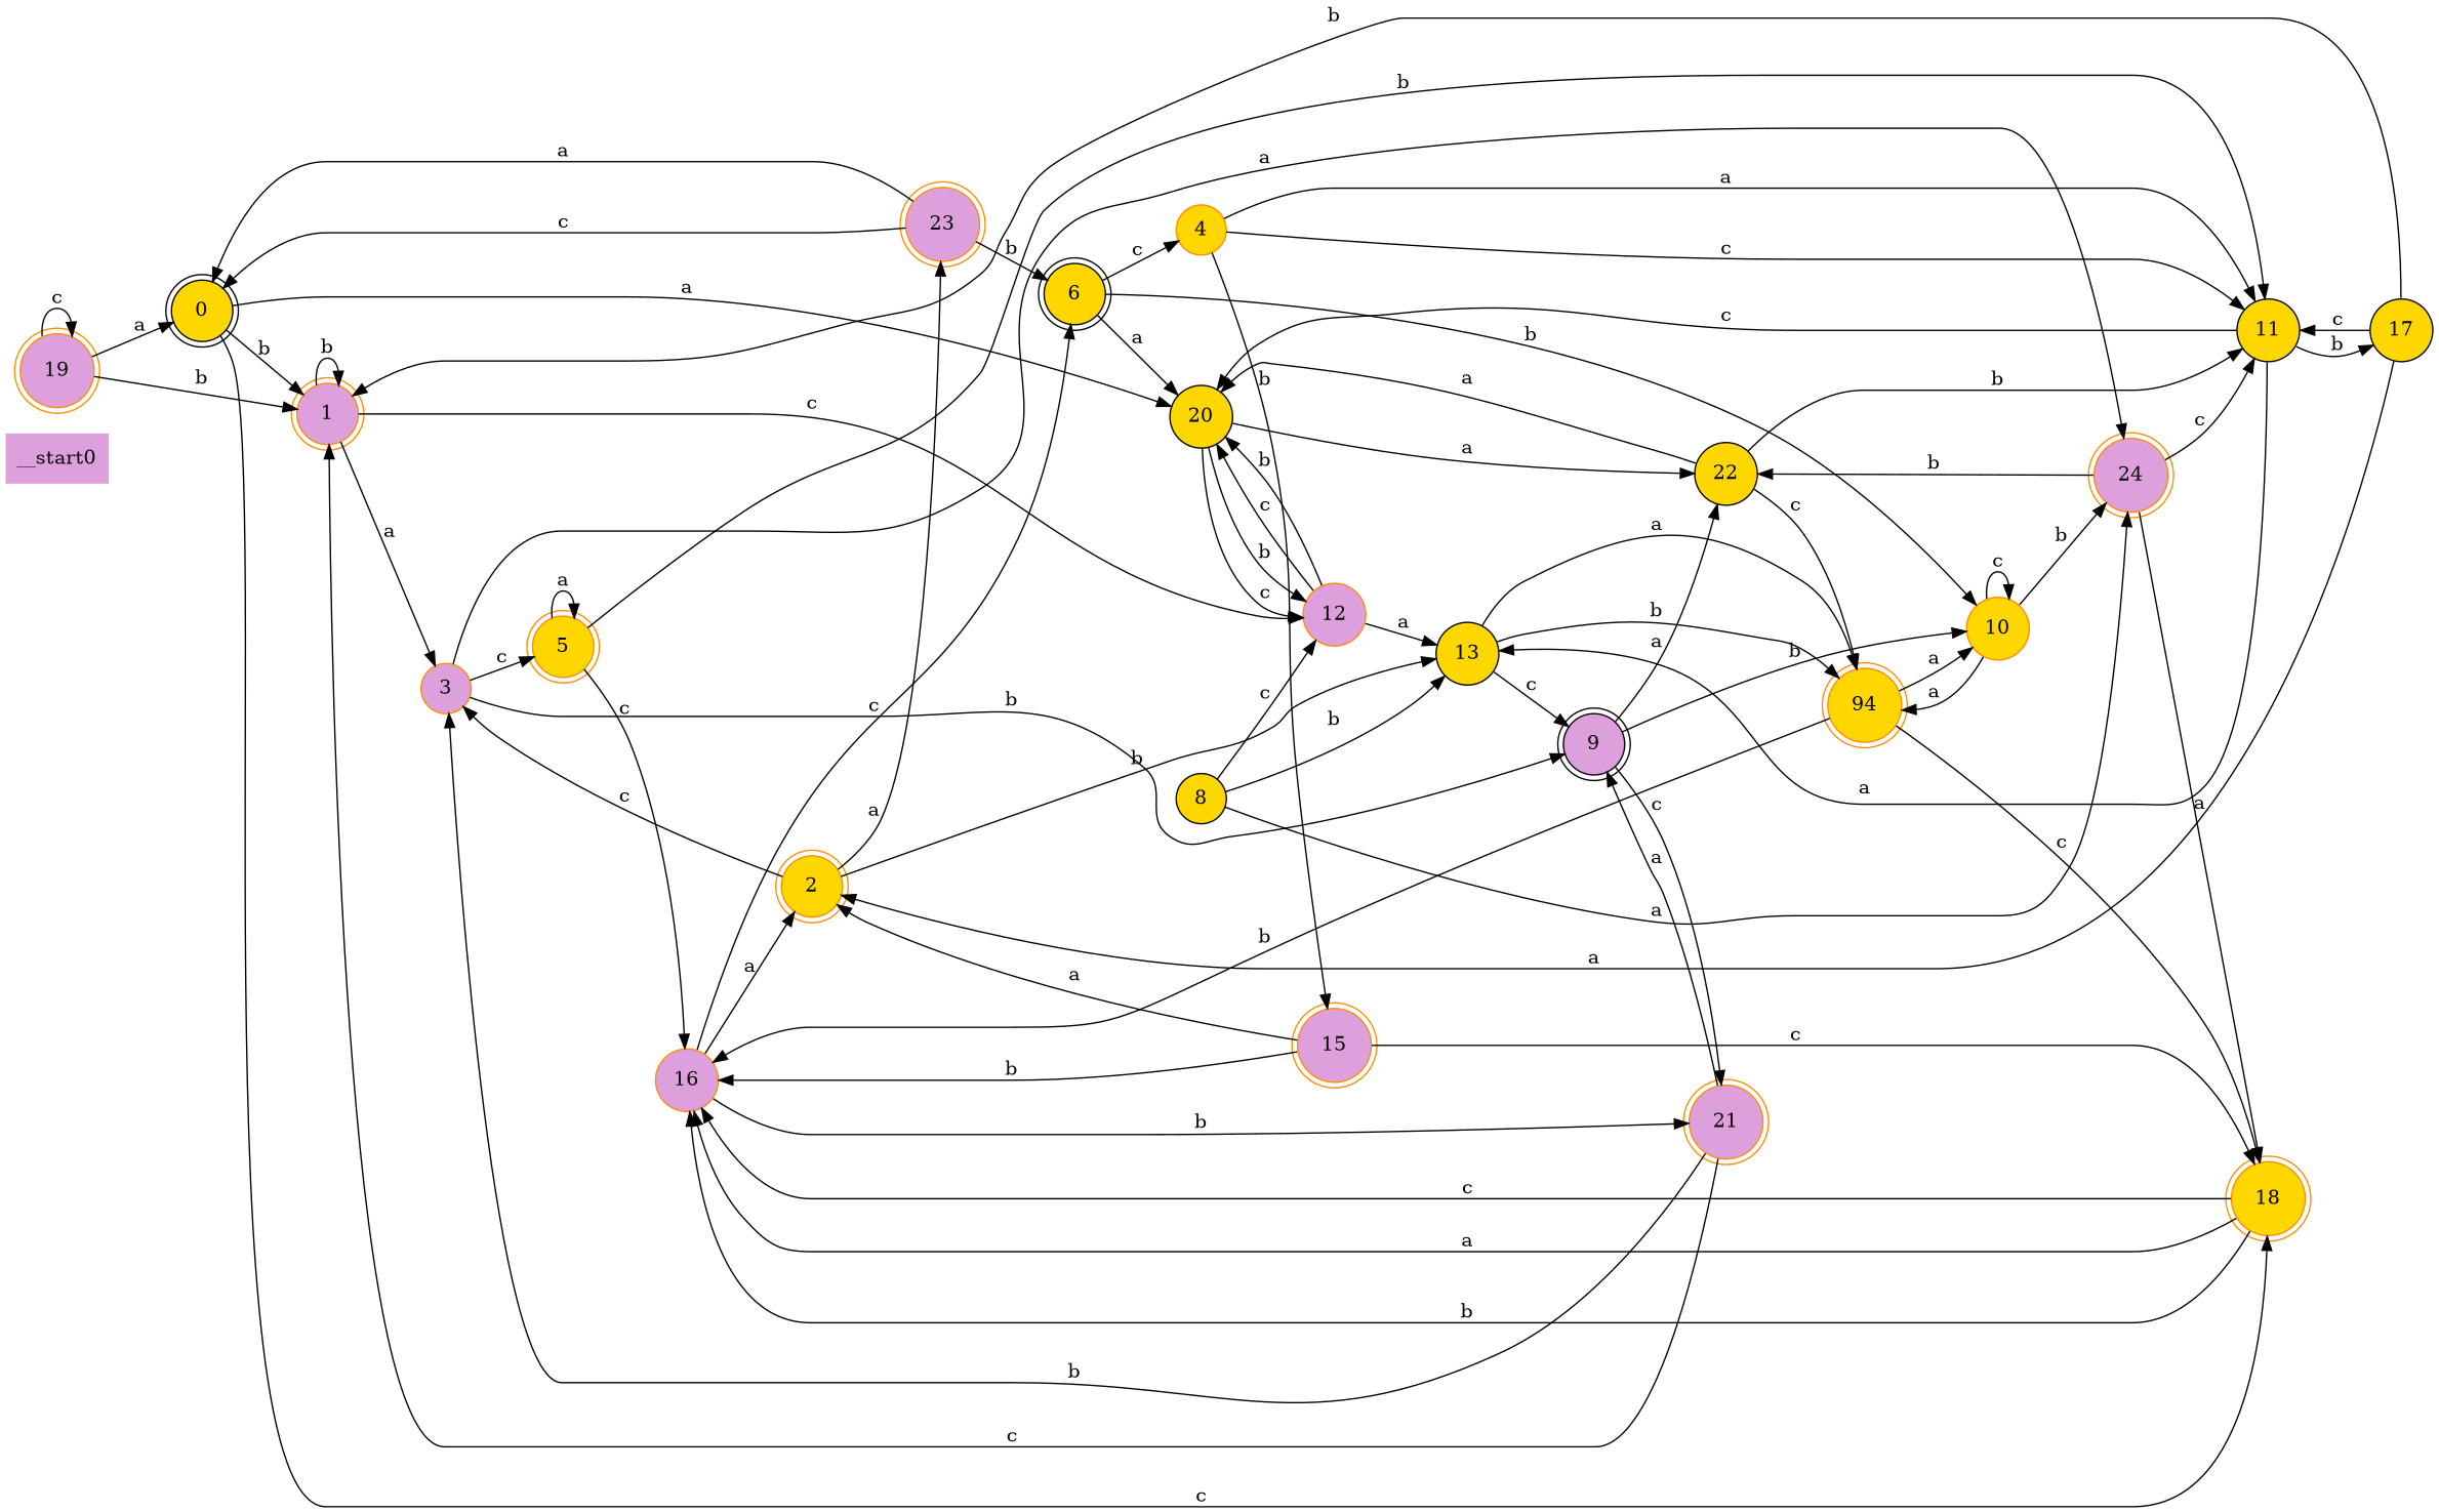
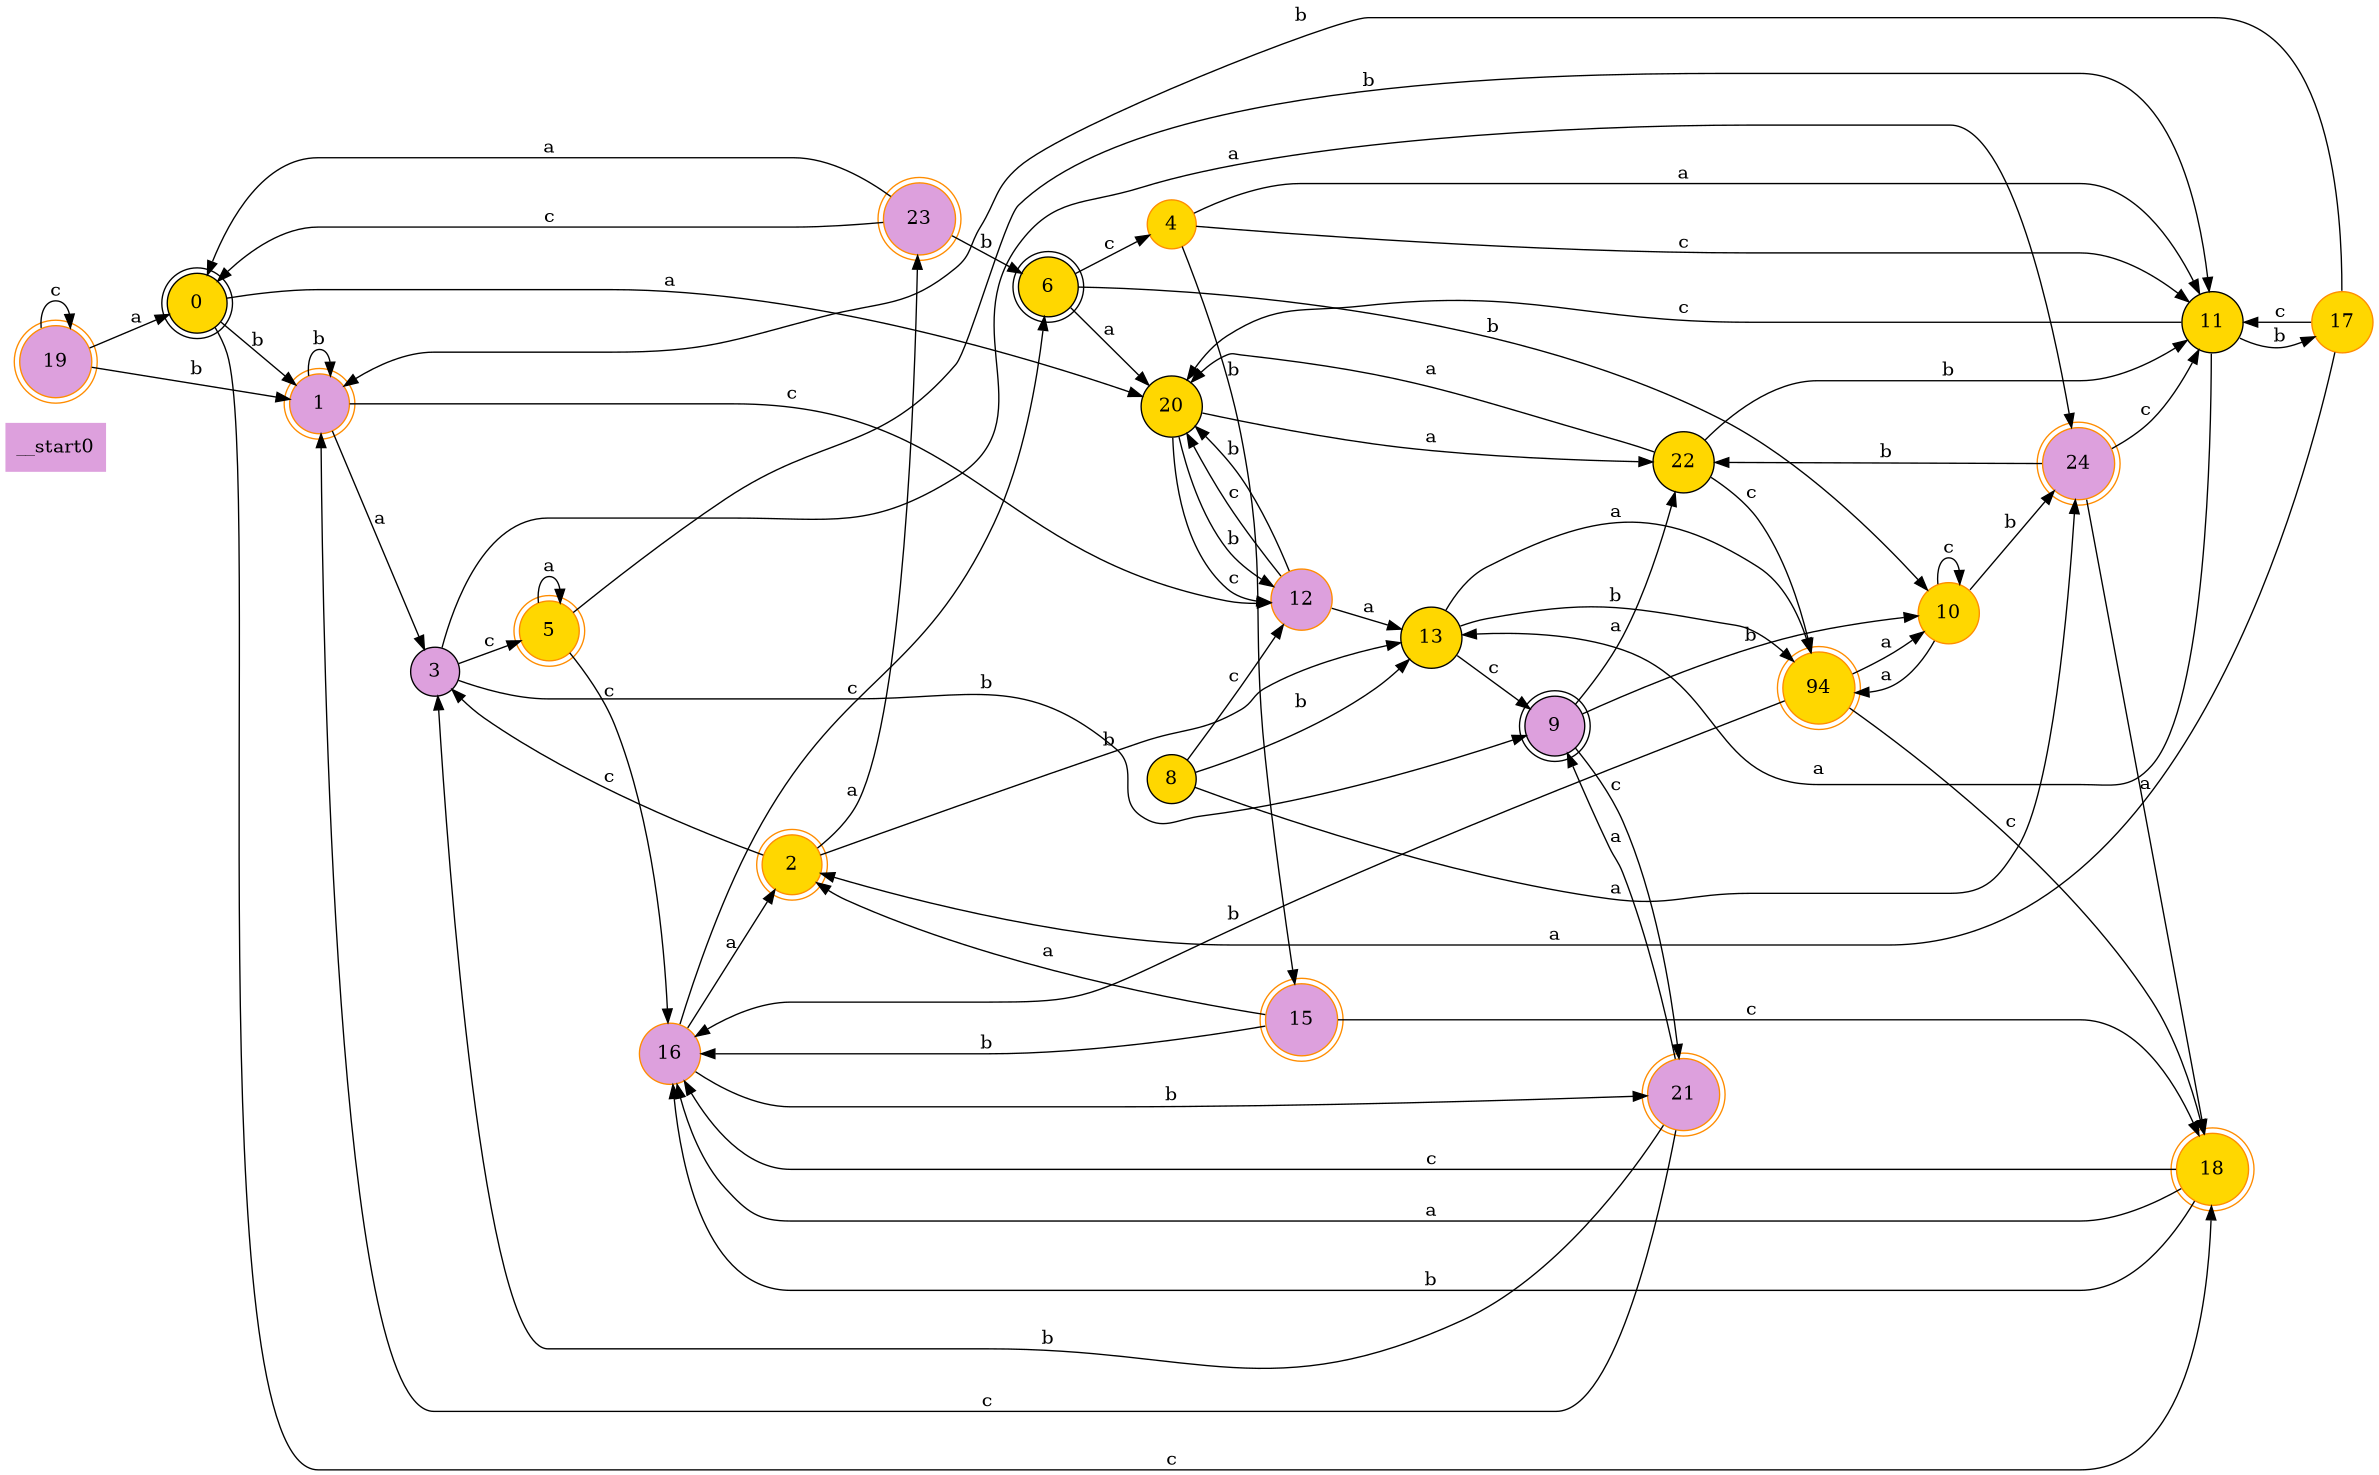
  digraph {
    fontname="DejaVu Serif"
    rankdir=LR
    node [color=darkorange fillcolor=gold fontname="DejaVu Serif" shape=doublecircle style="rounded,filled"]
    edge [fontname="DejaVu Serif"]
    __start0 [fillcolor=plum shape=none style=filled]
    n2 [color=black label=0]
    n3 [fillcolor=plum label=1]
    n4 [label=18]
    n5 [color=black label=20 shape=circle style=filled]
-   n6 [fillcolor=plum label=3 shape=circle style=filled]
+   n6 [color=black fillcolor=plum label=3 shape=circle style=filled]
    n7 [fillcolor=plum label=12 shape=circle style=filled]
    n8 [fillcolor=plum label=16 shape=circle style=filled]
    n9 [color=black label=22 shape=circle style=filled]
    n10 [label=5]
    n11 [color=black fillcolor=plum label=9]
    n12 [fillcolor=plum label=24]
    n13 [color=black label=13 shape=circle style=filled]
    n14 [label=2]
    n15 [fillcolor=plum label=23]
    n16 [label=94]
    n17 [color=black label=6]
    n18 [color=black label=11 shape=circle style=filled]
    n19 [label=10 shape=circle style=filled]
    n20 [fillcolor=plum label=21]
    n21 [label=4 shape=circle style=filled]
    n22 [fillcolor=plum label=15]
-   n23 [color=black label=17 shape=circle style=filled]
+   n23 [label=17 shape=circle style=filled]
    n24 [color=black label=8 shape=circle style=filled]
    n25 [fillcolor=plum label=19]
    n2 -> n3 [label=b]
    n2 -> n4 [label=c]
    n2 -> n5 [label=a]
    n3 -> n3 [label=b]
    n3 -> n6 [label=a]
    n3 -> n7 [label=c]
    n4 -> n8 [label=a]
    n4 -> n8 [label=b]
    n4 -> n8 [label=c]
    n5 -> n7 [label=b]
    n5 -> n7 [label=c]
    n5 -> n9 [label=a]
    n6 -> n10 [label=c]
    n6 -> n11 [label=b]
    n6 -> n12 [label=a]
    n7 -> n5 [label=b]
    n7 -> n5 [label=c]
    n7 -> n13 [label=a]
    n8 -> n14 [label=a]
    n8 -> n17 [label=c]
    n8 -> n20 [label=b]
    n9 -> n5 [label=a]
    n9 -> n16 [label=c]
    n9 -> n18 [label=b]
    n10 -> n8 [label=c]
    n10 -> n10 [label=a]
    n10 -> n18 [label=b]
    n11 -> n9 [label=a]
    n11 -> n19 [label=b]
    n11 -> n20 [label=c]
    n12 -> n4 [label=a]
    n12 -> n9 [label=b]
    n12 -> n18 [label=c]
    n13 -> n11 [label=c]
    n13 -> n16 [label=a]
    n13 -> n16 [label=b]
    n14 -> n6 [label=c]
    n14 -> n13 [label=b]
    n14 -> n15 [label=a]
    n15 -> n2 [label=a]
    n15 -> n2 [label=c]
    n15 -> n17 [label=b]
    n16 -> n4 [label=c]
    n16 -> n8 [label=b]
    n16 -> n19 [label=a]
    n17 -> n5 [label=a]
    n17 -> n19 [label=b]
    n17 -> n21 [label=c]
    n18 -> n5 [label=c]
    n18 -> n13 [label=a]
    n18 -> n23 [label=b]
    n19 -> n12 [label=b]
    n19 -> n16 [label=a]
    n19 -> n19 [label=c]
    n20 -> n3 [label=c]
    n20 -> n6 [label=b]
    n20 -> n11 [label=a]
    n21 -> n18 [label=a]
    n21 -> n18 [label=c]
    n21 -> n22 [label=b]
    n22 -> n4 [label=c]
    n22 -> n8 [label=b]
    n22 -> n14 [label=a]
    n23 -> n3 [label=b]
    n23 -> n14 [label=a]
    n23 -> n18 [label=c]
    n24 -> n7 [label=c]
    n24 -> n12 [label=a]
    n24 -> n13 [label=b]
    n25 -> n2 [label=a]
    n25 -> n3 [label=b]
    n25 -> n25 [label=c]
  }
